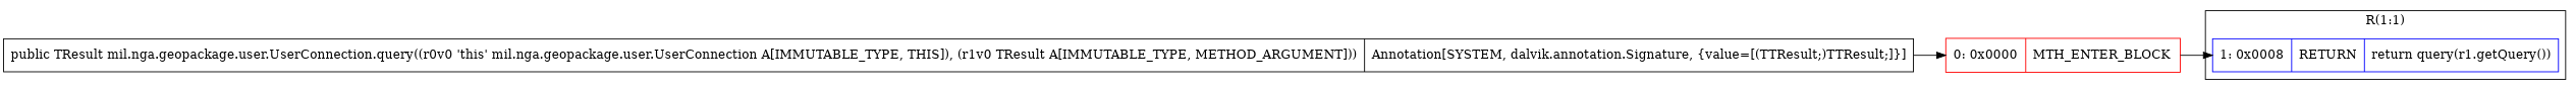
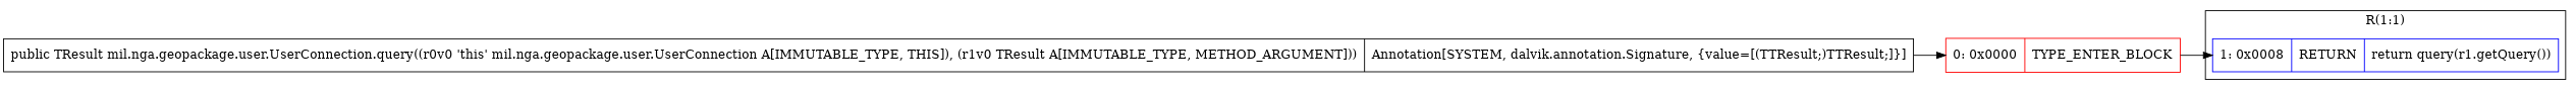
  digraph {
    rankdir=LR
    node [shape=record]
    n1 [color=blue label="{1\:\ 0x0008|RETURN\l|return query(r1.getQuery())\l}"]
-   n2 [color=red label="{0\:\ 0x0000|MTH_ENTER_BLOCK\l}"]
+   n2 [color=red label="{0\:\ 0x0000|TYPE_ENTER_BLOCK\l}"]
    n3 [label="{public TResult mil.nga.geopackage.user.UserConnection.query((r0v0 'this' mil.nga.geopackage.user.UserConnection A[IMMUTABLE_TYPE, THIS]), (r1v0 TResult A[IMMUTABLE_TYPE, METHOD_ARGUMENT]))  | Annotation[SYSTEM, dalvik.annotation.Signature, \{value=[(TTResult;)TTResult;]\}]\l}"]
    subgraph cluster_1 {
      label="R(1:1)"
      n1
    }
    n2 -> n1
    n3 -> n2
  }
